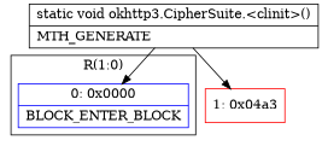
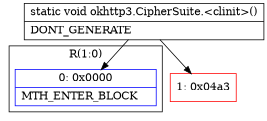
  digraph {
    node [shape=record]
-   n1 [color=blue label="{0\:\ 0x0000|BLOCK_ENTER_BLOCK\l}"]
+   n1 [color=blue label="{0\:\ 0x0000|MTH_ENTER_BLOCK\l}"]
    n2 [color=red label="{1\:\ 0x04a3}"]
-   n3 [label="{static void okhttp3.CipherSuite.\<clinit\>()  | MTH_GENERATE\l}"]
+   n3 [label="{static void okhttp3.CipherSuite.\<clinit\>()  | DONT_GENERATE\l}"]
    subgraph cluster_1 {
      label="R(1:0)"
      n1
    }
    n3 -> n1
    n3 -> n2
  }
